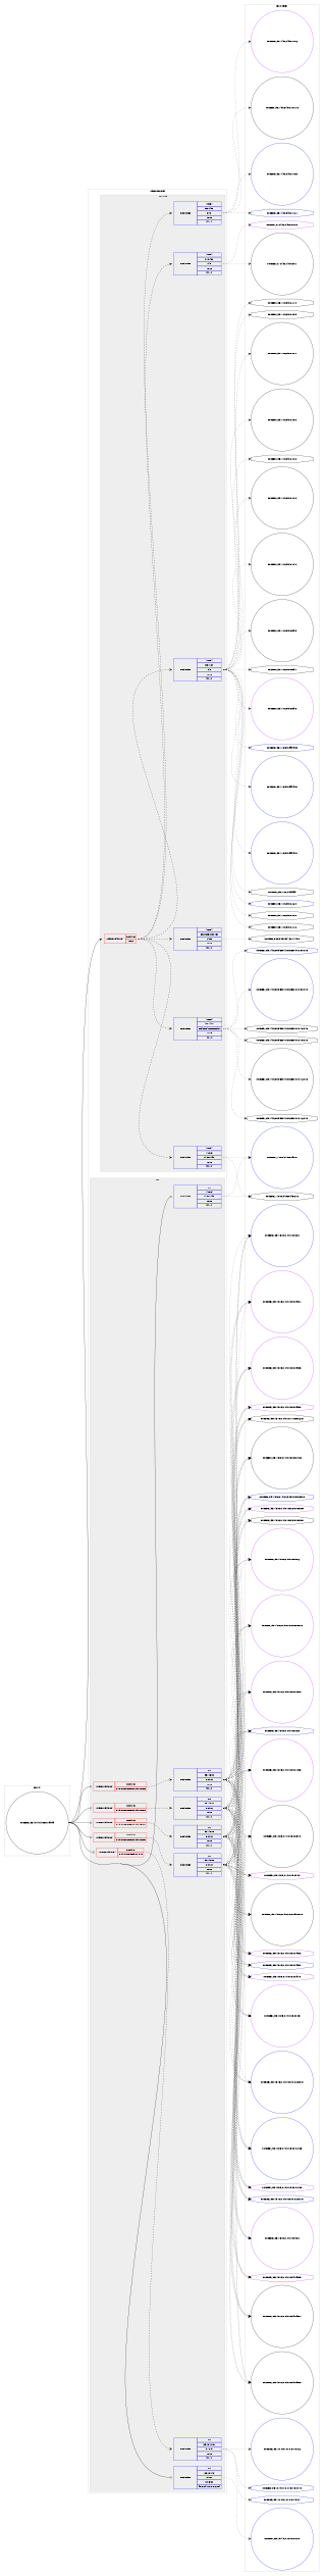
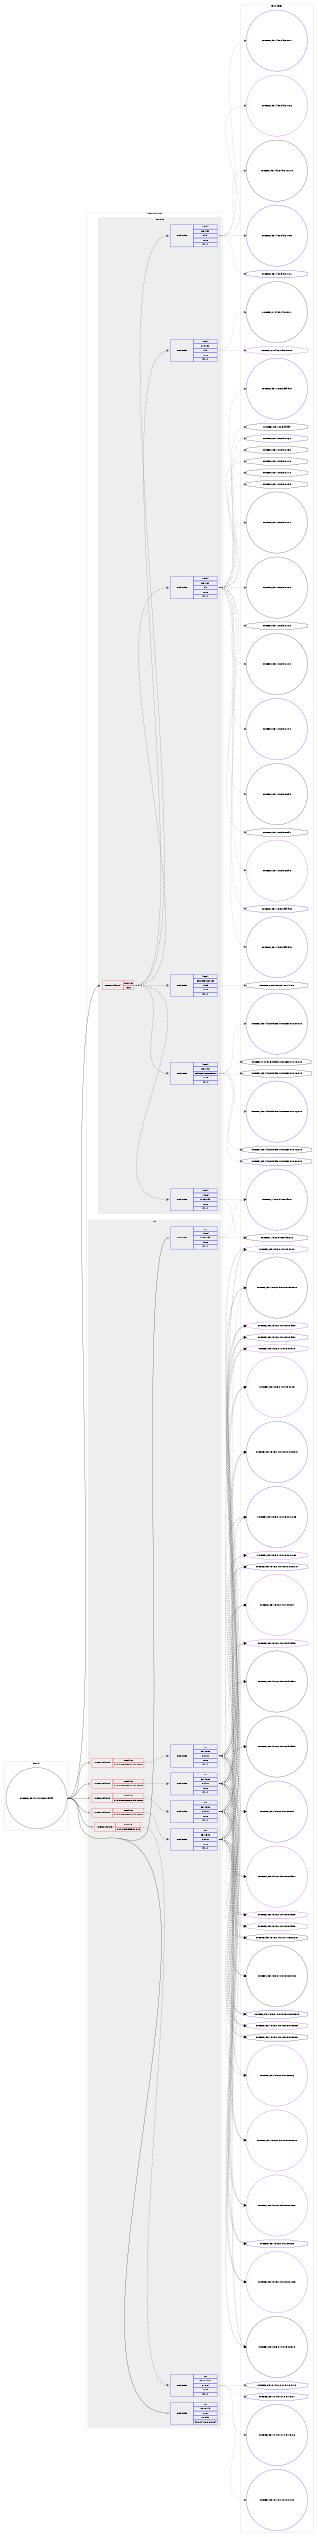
  digraph {
    compound=true
    concentrate=true
    fontname=Helvetica
    fontsize=10
    newrank=true
    rankdir=LR
    ranksep=1.5
    node [color=blue fontname=Helvetica fontsize=10 shape=circle]
    edge [arrowhead=vee headport=w style=dotted tailport=e weight=100]
    n1 [color=black label="portage://dev-build/meson-9999" width=4]
    n2 [label=<<TABLE BORDER="0" CELLBORDER="1" CELLSPACING="0" CELLPADDING="4" WIDTH="220"><TR><TD ROWSPAN="6" CELLPADDING="30">pack_dep</TD></TR><TR><TD WIDTH="110">install</TD></TR><TR><TD>dev-libs</TD></TR><TR><TD>glib</TD></TR><TR><TD>none</TD></TR><TR><TD>[[],,,,]</TD></TR></TABLE>> shape=none]
    n3 [label=<<TABLE BORDER="0" CELLBORDER="1" CELLSPACING="0" CELLPADDING="4" WIDTH="220"><TR><TD ROWSPAN="6" CELLPADDING="30">pack_dep</TD></TR><TR><TD WIDTH="110">install</TD></TR><TR><TD>dev-libs</TD></TR><TR><TD>gobject-introspection</TD></TR><TR><TD>none</TD></TR><TR><TD>[[],,,,]</TD></TR></TABLE>> shape=none]
    n4 [label=<<TABLE BORDER="0" CELLBORDER="1" CELLSPACING="0" CELLPADDING="4" WIDTH="220"><TR><TD ROWSPAN="6" CELLPADDING="30">pack_dep</TD></TR><TR><TD WIDTH="110">install</TD></TR><TR><TD>app-alternatives</TD></TR><TR><TD>ninja</TD></TR><TR><TD>none</TD></TR><TR><TD>[[],,,,]</TD></TR></TABLE>> shape=none]
    n5 [label=<<TABLE BORDER="0" CELLBORDER="1" CELLSPACING="0" CELLPADDING="4" WIDTH="220"><TR><TD ROWSPAN="6" CELLPADDING="30">pack_dep</TD></TR><TR><TD WIDTH="110">install</TD></TR><TR><TD>dev-vcs</TD></TR><TR><TD>git</TD></TR><TR><TD>none</TD></TR><TR><TD>[[],,,,]</TD></TR></TABLE>> shape=none]
    n6 [label=<<TABLE BORDER="0" CELLBORDER="1" CELLSPACING="0" CELLPADDING="4" WIDTH="220"><TR><TD ROWSPAN="6" CELLPADDING="30">pack_dep</TD></TR><TR><TD WIDTH="110">install</TD></TR><TR><TD>sys-libs</TD></TR><TR><TD>zlib</TD></TR><TR><TD>none</TD></TR><TR><TD>[[],,,,]</TD></TR></TABLE>> shape=none]
    n7 [label=<<TABLE BORDER="0" CELLBORDER="1" CELLSPACING="0" CELLPADDING="4" WIDTH="220"><TR><TD ROWSPAN="6" CELLPADDING="30">pack_dep</TD></TR><TR><TD WIDTH="110">install</TD></TR><TR><TD>virtual</TD></TR><TR><TD>pkgconfig</TD></TR><TR><TD>none</TD></TR><TR><TD>[[],,,,]</TD></TR></TABLE>> shape=none]
    n8 [color=red label=<<TABLE BORDER="0" CELLBORDER="1" CELLSPACING="0" CELLPADDING="4"><TR><TD ROWSPAN="3" CELLPADDING="10">use_conditional</TD></TR><TR><TD>positive</TD></TR><TR><TD>test</TD></TR></TABLE>> shape=none]
    n9 [label=<<TABLE BORDER="0" CELLBORDER="1" CELLSPACING="0" CELLPADDING="4" WIDTH="220"><TR><TD ROWSPAN="6" CELLPADDING="30">pack_dep</TD></TR><TR><TD WIDTH="110">run</TD></TR><TR><TD>dev-python</TD></TR><TR><TD>pypy3</TD></TR><TR><TD>none</TD></TR><TR><TD>[[],,,,]</TD></TR></TABLE>> shape=none]
    n10 [color=red label=<<TABLE BORDER="0" CELLBORDER="1" CELLSPACING="0" CELLPADDING="4"><TR><TD ROWSPAN="3" CELLPADDING="10">use_conditional</TD></TR><TR><TD>positive</TD></TR><TR><TD>python_targets_pypy3</TD></TR></TABLE>> shape=none]
    n11 [label=<<TABLE BORDER="0" CELLBORDER="1" CELLSPACING="0" CELLPADDING="4" WIDTH="220"><TR><TD ROWSPAN="6" CELLPADDING="30">pack_dep</TD></TR><TR><TD WIDTH="110">run</TD></TR><TR><TD>dev-lang</TD></TR><TR><TD>python</TD></TR><TR><TD>none</TD></TR><TR><TD>[[],,,,]</TD></TR></TABLE>> shape=none]
    n12 [color=red label=<<TABLE BORDER="0" CELLBORDER="1" CELLSPACING="0" CELLPADDING="4"><TR><TD ROWSPAN="3" CELLPADDING="10">use_conditional</TD></TR><TR><TD>positive</TD></TR><TR><TD>python_targets_python3_10</TD></TR></TABLE>> shape=none]
    n13 [label=<<TABLE BORDER="0" CELLBORDER="1" CELLSPACING="0" CELLPADDING="4" WIDTH="220"><TR><TD ROWSPAN="6" CELLPADDING="30">pack_dep</TD></TR><TR><TD WIDTH="110">run</TD></TR><TR><TD>dev-lang</TD></TR><TR><TD>python</TD></TR><TR><TD>none</TD></TR><TR><TD>[[],,,,]</TD></TR></TABLE>> shape=none]
    n14 [color=red label=<<TABLE BORDER="0" CELLBORDER="1" CELLSPACING="0" CELLPADDING="4"><TR><TD ROWSPAN="3" CELLPADDING="10">use_conditional</TD></TR><TR><TD>positive</TD></TR><TR><TD>python_targets_python3_11</TD></TR></TABLE>> shape=none]
    n15 [label=<<TABLE BORDER="0" CELLBORDER="1" CELLSPACING="0" CELLPADDING="4" WIDTH="220"><TR><TD ROWSPAN="6" CELLPADDING="30">pack_dep</TD></TR><TR><TD WIDTH="110">run</TD></TR><TR><TD>dev-lang</TD></TR><TR><TD>python</TD></TR><TR><TD>none</TD></TR><TR><TD>[[],,,,]</TD></TR></TABLE>> shape=none]
    n16 [color=red label=<<TABLE BORDER="0" CELLBORDER="1" CELLSPACING="0" CELLPADDING="4"><TR><TD ROWSPAN="3" CELLPADDING="10">use_conditional</TD></TR><TR><TD>positive</TD></TR><TR><TD>python_targets_python3_12</TD></TR></TABLE>> shape=none]
    n17 [label=<<TABLE BORDER="0" CELLBORDER="1" CELLSPACING="0" CELLPADDING="4" WIDTH="220"><TR><TD ROWSPAN="6" CELLPADDING="30">pack_dep</TD></TR><TR><TD WIDTH="110">run</TD></TR><TR><TD>dev-lang</TD></TR><TR><TD>python</TD></TR><TR><TD>none</TD></TR><TR><TD>[[],,,,]</TD></TR></TABLE>> shape=none]
    n18 [color=red label=<<TABLE BORDER="0" CELLBORDER="1" CELLSPACING="0" CELLPADDING="4"><TR><TD ROWSPAN="3" CELLPADDING="10">use_conditional</TD></TR><TR><TD>positive</TD></TR><TR><TD>python_targets_python3_13</TD></TR></TABLE>> shape=none]
    n19 [label=<<TABLE BORDER="0" CELLBORDER="1" CELLSPACING="0" CELLPADDING="4" WIDTH="220"><TR><TD ROWSPAN="6" CELLPADDING="30">pack_dep</TD></TR><TR><TD WIDTH="110">run</TD></TR><TR><TD>virtual</TD></TR><TR><TD>pkgconfig</TD></TR><TR><TD>none</TD></TR><TR><TD>[[],,,,]</TD></TR></TABLE>> shape=none]
    n20 [label=<<TABLE BORDER="0" CELLBORDER="1" CELLSPACING="0" CELLPADDING="4" WIDTH="220"><TR><TD ROWSPAN="6" CELLPADDING="30">pack_dep</TD></TR><TR><TD WIDTH="110">run</TD></TR><TR><TD>dev-build</TD></TR><TR><TD>muon</TD></TR><TR><TD>smaller</TD></TR><TR><TD>[[0,2,0],,-r2,0.2.0-r2]</TD></TR></TABLE>> shape=none]
+   n21 [label="portage://dev-libs/glib-2.80.4" width=4]
    n22 [color=purple label="portage://dev-libs/glib-2.78.6" width=4]
    n23 [color=black label="portage://dev-libs/glib-2.78.4-r1" width=4]
    n24 [label="portage://dev-libs/glib-2.78.3" width=4]
    n25 [label="portage://dev-libs/glib-2.76.4" shape=octagon width=4]
    n26 [label="portage://dev-libs/gobject-introspection-1.80.1-r2" shape=octagon width=4]
    n27 [label="portage://dev-libs/gobject-introspection-1.80.1-r1" width=4]
-   n28 [color=black label="portage://dev-libs/gobject-introspection-1.78.1-r2" shape=octagon width=4]
+   n28 [color=black label="portage://sys-libs/gobject-introspection-1.78.1-r2" shape=octagon width=4]
    n29 [color=black label="portage://dev-libs/gobject-introspection-1.78.1-r1" shape=octagon width=4]
-   n30 [color=black label="portage://dev-libs/gobject-introspection-1.76.1-r2" width=4]
+   n30 [label="portage://dev-libs/gobject-introspection-1.76.1-r2" width=4]
    n31 [color=black label="portage://dev-libs/gobject-introspection-1.76.1-r1" shape=octagon width=4]
    n32 [color=black label="portage://app-alternatives/ninja-1" shape=octagon width=4]
    n33 [label="portage://dev-vcs/git-9999-r3" shape=octagon width=4]
    n34 [label="portage://dev-vcs/git-9999-r2" width=4]
    n35 [label="portage://dev-vcs/git-9999-r1" width=4]
    n36 [color=black label="portage://dev-vcs/git-9999" shape=octagon width=4]
    n37 [label="portage://dev-vcs/git-2.46.0" shape=octagon width=4]
    n38 [color=black label="portage://dev-vcs/git-2.45.2" shape=octagon width=4]
    n39 [color=black label="portage://dev-vcs/git-2.44.2" shape=octagon width=4]
    n40 [color=black label="portage://dev-vcs/git-2.44.1" shape=octagon width=4]
    n41 [color=black label="portage://dev-vcs/git-2.43.5" shape=octagon width=4]
    n42 [color=black label="portage://dev-vcs/git-2.43.4" width=4]
    n43 [color=black label="portage://dev-vcs/git-2.43.2" width=4]
    n44 [color=black label="portage://dev-vcs/git-2.41.2" shape=octagon width=4]
    n45 [color=black label="portage://dev-vcs/git-2.41.1" width=4]
-   n46 [color=black label="portage://dev-vcs/git-2.41.0" width=4]
+   n46 [label="portage://dev-vcs/git-2.41.0" width=4]
    n47 [color=black label="portage://dev-vcs/git-2.39.5" width=4]
    n48 [color=black label="portage://dev-vcs/git-2.39.4" shape=octagon width=4]
    n49 [color=purple label="portage://dev-vcs/git-2.39.3" width=4]
    n50 [color=purple label="portage://sys-libs/zlib-1.3.1-r1" shape=octagon width=4]
    n51 [color=black label="portage://sys-libs/zlib-1.3-r4" width=4]
    n52 [label="portage://virtual/pkgconfig-3" width=4]
    n53 [color=black label="portage://virtual/pkgconfig-2-r1" shape=octagon width=4]
    n54 [label="portage://dev-python/pypy3-7.3.17-r1" shape=octagon width=4]
    n55 [label="portage://dev-python/pypy3-7.3.17" shape=octagon width=4]
    n56 [label="portage://dev-python/pypy3-7.3.16" width=4]
    n57 [color=black label="portage://dev-lang/python-3.13.0_rc2" width=4]
    n58 [label="portage://dev-lang/python-3.13.0_rc1_p3-r1" shape=octagon width=4]
    n59 [color=purple label="portage://dev-lang/python-3.13.0_rc1_p3" shape=octagon width=4]
    n60 [color=black label="portage://dev-lang/python-3.13.0_rc1_p2" shape=octagon width=4]
    n61 [color=purple label="portage://dev-lang/python-3.12.6" width=4]
    n62 [color=purple label="portage://dev-lang/python-3.12.5_p1-r1" width=4]
    n63 [color=purple label="portage://dev-lang/python-3.12.5_p1" width=4]
    n64 [label="portage://dev-lang/python-3.12.5" shape=octagon width=4]
    n65 [color=purple label="portage://dev-lang/python-3.12.4_p3" width=4]
    n66 [color=black label="portage://dev-lang/python-3.12.3-r1" width=4]
    n67 [color=purple label="portage://dev-lang/python-3.11.10" shape=octagon width=4]
    n68 [color=black label="portage://dev-lang/python-3.11.9_p2-r1" width=4]
    n69 [color=purple label="portage://dev-lang/python-3.11.9_p2" shape=octagon width=4]
    n70 [label="portage://dev-lang/python-3.11.9_p1" shape=octagon width=4]
    n71 [color=purple label="portage://dev-lang/python-3.11.9-r1" shape=octagon width=4]
    n72 [color=purple label="portage://dev-lang/python-3.10.15" width=4]
    n73 [label="portage://dev-lang/python-3.10.14_p3-r1" width=4]
    n74 [label="portage://dev-lang/python-3.10.14_p3" width=4]
    n75 [color=purple label="portage://dev-lang/python-3.10.14_p2" shape=octagon width=4]
    n76 [label="portage://dev-lang/python-3.10.14_p1-r1" shape=octagon width=4]
    n77 [color=purple label="portage://dev-lang/python-3.9.20" width=4]
    n78 [color=purple label="portage://dev-lang/python-3.9.19_p5" shape=octagon width=4]
    n79 [color=black label="portage://dev-lang/python-3.9.19_p4" width=4]
    n80 [color=black label="portage://dev-lang/python-3.9.19_p3" width=4]
    n81 [label="portage://dev-lang/python-3.8.20" width=4]
    n82 [color=purple label="portage://dev-lang/python-3.8.19_p4" width=4]
-   n83 [color=purple label="portage://dev-lang/python-3.8.19_p3" width=4]
+   n83 [color=purple label="portage://dev-lang/python-3.8.19_p3" shape=octagon width=4]
    n84 [color=purple label="portage://dev-lang/python-3.8.19_p2" shape=octagon width=4]
    n85 [color=black label="portage://dev-lang/python-2.7.18_p16-r2" shape=octagon width=4]
    n86 [label="portage://dev-build/muon-0.2.0-r2" width=4]
    subgraph cluster_1 {
      color=gray
      label=<<i>ebuild</i>>
      n1
    }
    subgraph cluster_2 {
      color=gray
      label=<<i>dependencies</i>>
      subgraph cluster_3 {
        color=gray
        fillcolor="#eeeeee"
        label=<<i>compile</i>>
        style=filled
        subgraph sub_4 {
          color=gray
          fillcolor="#eeeeee"
          label=<<i>compile</i>>
          style=filled
          n8
          subgraph sub_5 {
            color=gray
            fillcolor="#eeeeee"
            label=<<i>compile</i>>
            style=filled
            n2
          }
          subgraph sub_6 {
            color=gray
            fillcolor="#eeeeee"
            label=<<i>compile</i>>
            style=filled
            n3
          }
          subgraph sub_7 {
            color=gray
            fillcolor="#eeeeee"
            label=<<i>compile</i>>
            style=filled
            n4
          }
          subgraph sub_8 {
            color=gray
            fillcolor="#eeeeee"
            label=<<i>compile</i>>
            style=filled
            n5
          }
          subgraph sub_9 {
            color=gray
            fillcolor="#eeeeee"
            label=<<i>compile</i>>
            style=filled
            n6
          }
          subgraph sub_10 {
            color=gray
            fillcolor="#eeeeee"
            label=<<i>compile</i>>
            style=filled
            n7
          }
        }
      }
      subgraph cluster_11 {
        color=gray
        fillcolor="#eeeeee"
        label=<<i>compile and run</i>>
        style=filled
      }
      subgraph cluster_12 {
        color=gray
        fillcolor="#eeeeee"
        label=<<i>run</i>>
        style=filled
        subgraph sub_13 {
          color=gray
          fillcolor="#eeeeee"
          label=<<i>run</i>>
          style=filled
          n10
          subgraph sub_14 {
            color=gray
            fillcolor="#eeeeee"
            label=<<i>run</i>>
            style=filled
            n9
          }
        }
        subgraph sub_15 {
          color=gray
          fillcolor="#eeeeee"
          label=<<i>run</i>>
          style=filled
          n12
          subgraph sub_16 {
            color=gray
            fillcolor="#eeeeee"
            label=<<i>run</i>>
            style=filled
            n11
          }
        }
        subgraph sub_17 {
          color=gray
          fillcolor="#eeeeee"
          label=<<i>run</i>>
          style=filled
          n14
          subgraph sub_18 {
            color=gray
            fillcolor="#eeeeee"
            label=<<i>run</i>>
            style=filled
            n13
          }
        }
        subgraph sub_19 {
          color=gray
          fillcolor="#eeeeee"
          label=<<i>run</i>>
          style=filled
          n16
          subgraph sub_20 {
            color=gray
            fillcolor="#eeeeee"
            label=<<i>run</i>>
            style=filled
            n15
          }
        }
        subgraph sub_21 {
          color=gray
          fillcolor="#eeeeee"
          label=<<i>run</i>>
          style=filled
          n18
          subgraph sub_22 {
            color=gray
            fillcolor="#eeeeee"
            label=<<i>run</i>>
            style=filled
            n17
          }
        }
        subgraph sub_23 {
          color=gray
          fillcolor="#eeeeee"
          label=<<i>run</i>>
          style=filled
          n19
        }
        subgraph sub_24 {
          color=gray
          fillcolor="#eeeeee"
          label=<<i>run</i>>
          style=filled
          n20
        }
      }
    }
    subgraph cluster_25 {
      color=gray
      label=<<i>candidates</i>>
      rank=same
      subgraph sub_26 {
        color=black
        label=<<i>candidates</i>>
        nodesep=1
        rank=same
+       n21
        n22
        n23
        n24
        n25
      }
      subgraph sub_27 {
        color=black
        label=<<i>candidates</i>>
        nodesep=1
        rank=same
        n26
        n27
        n28
        n29
        n30
        n31
      }
      subgraph sub_28 {
        color=black
        label=<<i>candidates</i>>
        nodesep=1
        rank=same
        n32
      }
      subgraph sub_29 {
        color=black
        label=<<i>candidates</i>>
        nodesep=1
        rank=same
        n33
        n34
        n35
        n36
        n37
        n38
        n39
        n40
        n41
        n42
        n43
        n44
        n45
        n46
        n47
        n48
        n49
      }
      subgraph sub_30 {
        color=black
        label=<<i>candidates</i>>
        nodesep=1
        rank=same
        n50
        n51
      }
      subgraph sub_31 {
        color=black
        label=<<i>candidates</i>>
        nodesep=1
        rank=same
        n52
        n53
      }
      subgraph sub_32 {
        color=black
        label=<<i>candidates</i>>
        nodesep=1
        rank=same
        n54
        n55
        n56
      }
      subgraph sub_33 {
        color=black
        label=<<i>candidates</i>>
        nodesep=1
        rank=same
        n57
        n58
        n59
        n60
        n61
        n62
        n63
        n64
        n65
        n66
        n67
        n68
        n69
        n70
        n71
        n72
        n73
        n74
        n75
        n76
        n77
        n78
        n79
        n80
        n81
        n82
        n83
        n84
        n85
      }
      subgraph sub_34 {
        color=black
        label=<<i>candidates</i>>
        nodesep=1
        rank=same
        n57
        n58
        n59
        n60
        n61
        n62
        n63
        n64
        n65
        n66
        n67
        n68
        n69
        n70
        n71
        n72
        n73
        n74
        n75
        n76
        n77
        n78
        n79
        n80
        n81
        n82
        n83
        n84
        n85
      }
      subgraph sub_35 {
        color=black
        label=<<i>candidates</i>>
        nodesep=1
        rank=same
        n57
        n58
        n59
        n60
        n61
        n62
        n63
        n64
        n65
        n66
        n67
        n68
        n69
        n70
        n71
        n72
        n73
        n74
        n75
        n76
        n77
        n78
        n79
        n80
        n81
        n82
        n83
        n84
        n85
      }
      subgraph sub_36 {
        color=black
        label=<<i>candidates</i>>
        nodesep=1
        rank=same
        n57
        n58
        n59
        n60
        n61
        n62
        n63
        n64
        n65
        n66
        n67
        n68
        n69
        n70
        n71
        n72
        n73
        n74
        n75
        n76
        n77
        n78
        n79
        n80
        n81
        n82
        n83
        n84
        n85
      }
      subgraph sub_37 {
        color=black
        label=<<i>candidates</i>>
        nodesep=1
        rank=same
        n86
      }
      subgraph sub_38 {
        color=black
        label=<<i>candidates</i>>
        nodesep=1
        rank=same
        n52
        n53
      }
    }
    n1 -> n8 [style=solid weight=20]
    n1 -> n10 [arrowhead=odot style=solid weight=20]
    n1 -> n12 [arrowhead=odot style=solid weight=20]
    n1 -> n14 [arrowhead=odot style=solid weight=20]
    n1 -> n16 [arrowhead=odot style=solid weight=20]
    n1 -> n18 [arrowhead=odot style=solid weight=20]
    n1 -> n19 [arrowhead=odot style=solid weight=20]
    n1 -> n20 [arrowhead=odot style=solid weight=20]
+   n2 -> n21
    n2 -> n22
    n2 -> n23
    n2 -> n24
    n2 -> n25
    n3 -> n26
    n3 -> n27
    n3 -> n28
    n3 -> n29
    n3 -> n30
    n3 -> n31
    n4 -> n32
    n5 -> n33
    n5 -> n34
    n5 -> n35
    n5 -> n36
    n5 -> n37
    n5 -> n38
    n5 -> n39
    n5 -> n40
    n5 -> n41
    n5 -> n42
    n5 -> n43
    n5 -> n44
    n5 -> n45
    n5 -> n46
    n5 -> n47
    n5 -> n48
    n5 -> n49
    n6 -> n50
    n6 -> n51
    n7 -> n52
    n7 -> n53
    n8 -> n2 [style=dashed weight=20]
    n8 -> n3 [style=dashed weight=20]
    n8 -> n4 [style=dashed weight=20]
    n8 -> n5 [style=dashed weight=20]
    n8 -> n6 [style=dashed weight=20]
    n8 -> n7 [style=dashed weight=20]
    n9 -> n54
    n9 -> n55
    n9 -> n56
    n10 -> n9 [style=dashed weight=20]
    n11 -> n57
    n11 -> n58
    n11 -> n59
    n11 -> n60
    n11 -> n61
    n11 -> n62
    n11 -> n63
    n11 -> n64
    n11 -> n65
    n11 -> n66
    n11 -> n67
    n11 -> n68
    n11 -> n69
    n11 -> n70
    n11 -> n71
    n11 -> n72
    n11 -> n73
    n11 -> n74
    n11 -> n75
    n11 -> n76
    n11 -> n77
    n11 -> n78
    n11 -> n79
    n11 -> n80
    n11 -> n81
    n11 -> n82
    n11 -> n83
    n11 -> n84
    n11 -> n85
    n12 -> n11 [style=dashed weight=20]
    n13 -> n57
    n13 -> n58
    n13 -> n59
    n13 -> n60
    n13 -> n61
    n13 -> n62
    n13 -> n63
    n13 -> n64
    n13 -> n65
    n13 -> n66
    n13 -> n67
    n13 -> n68
    n13 -> n69
    n13 -> n70
    n13 -> n71
    n13 -> n72
    n13 -> n73
    n13 -> n74
    n13 -> n75
    n13 -> n76
    n13 -> n77
    n13 -> n78
    n13 -> n79
    n13 -> n80
    n13 -> n81
    n13 -> n82
    n13 -> n83
    n13 -> n84
    n13 -> n85
    n14 -> n13 [style=dashed weight=20]
    n15 -> n57
    n15 -> n58
    n15 -> n59
    n15 -> n60
    n15 -> n61
    n15 -> n62
    n15 -> n63
    n15 -> n64
    n15 -> n65
    n15 -> n66
    n15 -> n67
    n15 -> n68
    n15 -> n69
    n15 -> n70
    n15 -> n71
    n15 -> n72
    n15 -> n73
    n15 -> n74
    n15 -> n75
    n15 -> n76
    n15 -> n77
    n15 -> n78
    n15 -> n79
    n15 -> n80
    n15 -> n81
    n15 -> n82
    n15 -> n83
    n15 -> n84
    n15 -> n85
    n16 -> n15 [style=dashed weight=20]
    n17 -> n57
    n17 -> n58
    n17 -> n59
    n17 -> n60
    n17 -> n61
    n17 -> n62
    n17 -> n63
    n17 -> n64
    n17 -> n65
    n17 -> n66
    n17 -> n67
    n17 -> n68
    n17 -> n69
    n17 -> n70
    n17 -> n71
    n17 -> n72
    n17 -> n73
    n17 -> n74
    n17 -> n75
    n17 -> n76
    n17 -> n77
    n17 -> n78
    n17 -> n79
    n17 -> n80
    n17 -> n81
    n17 -> n82
    n17 -> n83
    n17 -> n84
    n17 -> n85
    n18 -> n17 [style=dashed weight=20]
    n19 -> n52
    n19 -> n53
    n20 -> n86
  }
